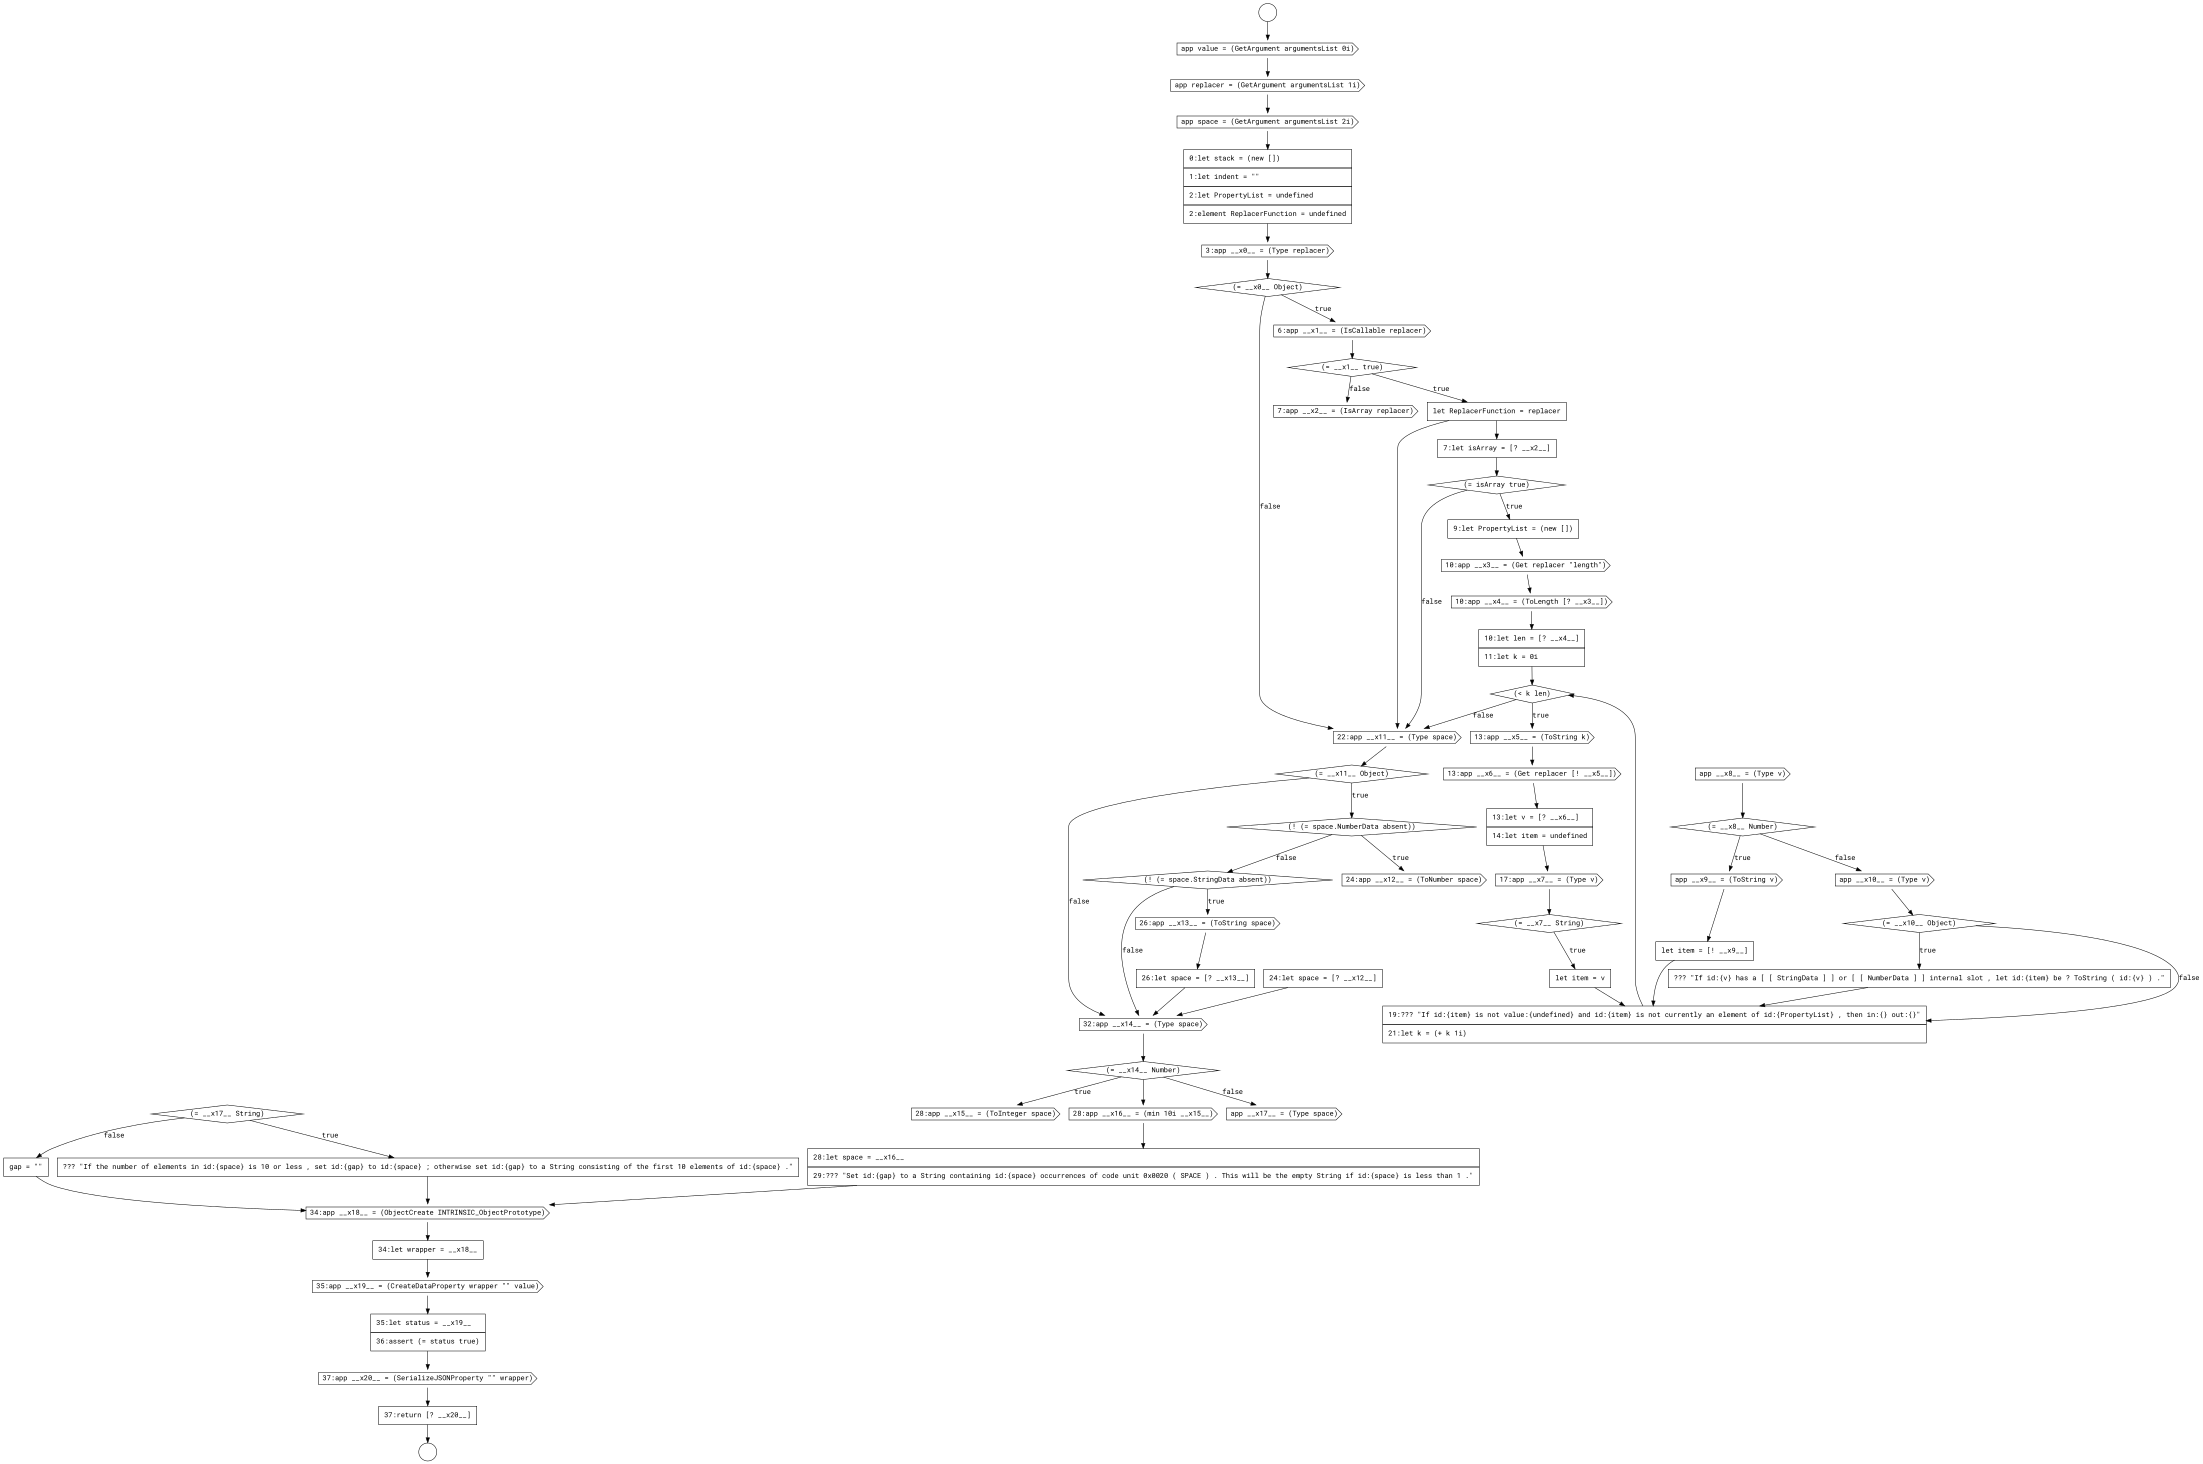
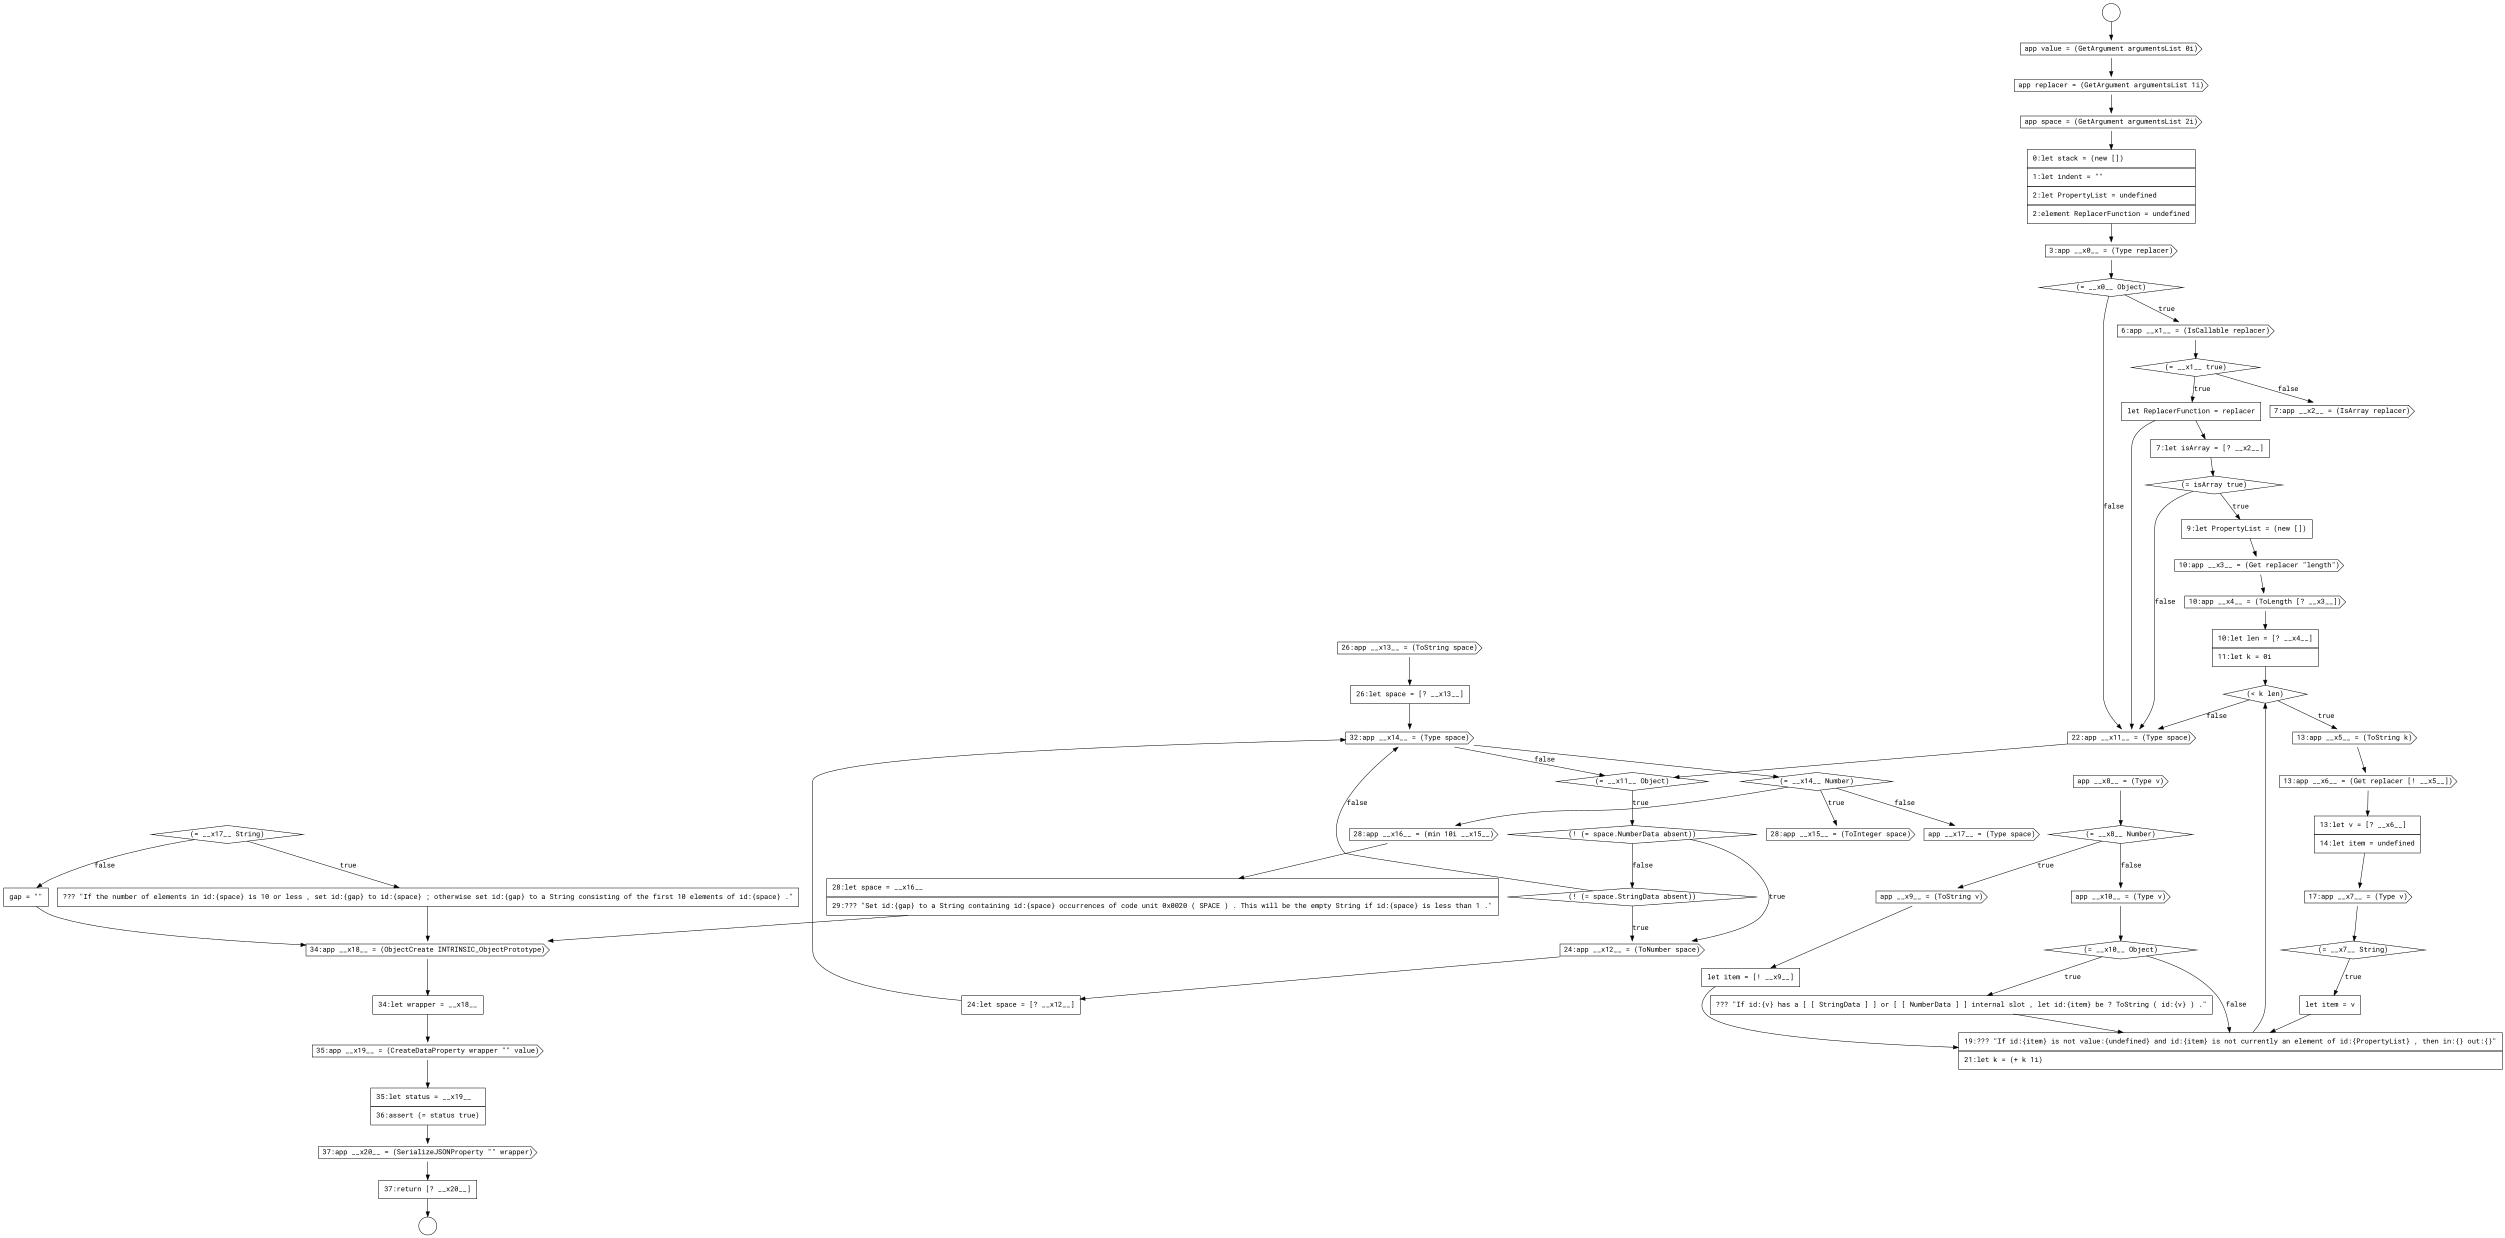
  digraph {
    fontname="Roboto Mono"
    node [color=black fillcolor=white fontname="Roboto Mono" shape=cds style=filled]
    edge [color=black fontname="Roboto Mono"]
    n1 [label=<<font color="black">(= __x17__ String)</font>> shape=diamond]
    n2 [label=<<font color="black">     <table border="0" cellborder="1" cellspacing="0" cellpadding="10">       <tr><td align="left">gap = &quot;&quot;</td></tr>     </table>   </font>> margin=0 shape=none]
    n3 [label=<<font color="black">     <table border="0" cellborder="1" cellspacing="0" cellpadding="10">       <tr><td align="left">??? &quot;If the number of elements in id:{space} is 10 or less , set id:{gap} to id:{space} ; otherwise set id:{gap} to a String consisting of the first 10 elements of id:{space} .&quot;</td></tr>     </table>   </font>> margin=0 shape=none]
    n4 [label=<<font color="black">34:app __x18__ = (ObjectCreate INTRINSIC_ObjectPrototype)</font>>]
    n5 [label=<<font color="black">     <table border="0" cellborder="1" cellspacing="0" cellpadding="10">       <tr><td align="left">19:??? &quot;If id:{item} is not value:{undefined} and id:{item} is not currently an element of id:{PropertyList} , then in:{} out:{}&quot;</td></tr>       <tr><td align="left">21:let k = (+ k 1i)</td></tr>     </table>   </font>> margin=0 shape=none]
    n6 [label=<<font color="black">(&lt; k len)</font>> shape=diamond]
    n7 [label=<<font color="black">22:app __x11__ = (Type space)</font>>]
    n8 [label=<<font color="black">13:app __x5__ = (ToString k)</font>>]
    n9 [label=" " shape=circle]
    n10 [label=<<font color="black">app value = (GetArgument argumentsList 0i)</font>>]
    n11 [label=<<font color="black">app replacer = (GetArgument argumentsList 1i)</font>>]
    n12 [label=<<font color="black">     <table border="0" cellborder="1" cellspacing="0" cellpadding="10">       <tr><td align="left">let item = [! __x9__]</td></tr>     </table>   </font>> margin=0 shape=none]
    n13 [label=<<font color="black">13:app __x6__ = (Get replacer [! __x5__])</font>>]
    n14 [label=<<font color="black">     <table border="0" cellborder="1" cellspacing="0" cellpadding="10">       <tr><td align="left">13:let v = [? __x6__]</td></tr>       <tr><td align="left">14:let item = undefined</td></tr>     </table>   </font>> margin=0 shape=none]
    n15 [label=<<font color="black">17:app __x7__ = (Type v)</font>>]
    n16 [label=<<font color="black">app __x10__ = (Type v)</font>>]
    n17 [label=<<font color="black">(= __x10__ Object)</font>> shape=diamond]
    n18 [label=<<font color="black">     <table border="0" cellborder="1" cellspacing="0" cellpadding="10">       <tr><td align="left">??? &quot;If id:{v} has a [ [ StringData ] ] or [ [ NumberData ] ] internal slot , let id:{item} be ? ToString ( id:{v} ) .&quot;</td></tr>     </table>   </font>> margin=0 shape=none]
    n19 [label=<<font color="black">     <table border="0" cellborder="1" cellspacing="0" cellpadding="10">       <tr><td align="left">let item = v</td></tr>     </table>   </font>> margin=0 shape=none]
    n20 [label=<<font color="black">24:app __x12__ = (ToNumber space)</font>>]
    n21 [label=<<font color="black">     <table border="0" cellborder="1" cellspacing="0" cellpadding="10">       <tr><td align="left">24:let space = [? __x12__]</td></tr>     </table>   </font>> margin=0 shape=none]
    n22 [label=<<font color="black">32:app __x14__ = (Type space)</font>>]
    n23 [label=<<font color="black">     <table border="0" cellborder="1" cellspacing="0" cellpadding="10">       <tr><td align="left">34:let wrapper = __x18__</td></tr>     </table>   </font>> margin=0 shape=none]
    n24 [label=<<font color="black">6:app __x1__ = (IsCallable replacer)</font>>]
    n25 [label=<<font color="black">(= __x1__ true)</font>> shape=diamond]
    n26 [label=<<font color="black">7:app __x2__ = (IsArray replacer)</font>>]
    n27 [label=<<font color="black">     <table border="0" cellborder="1" cellspacing="0" cellpadding="10">       <tr><td align="left">let ReplacerFunction = replacer</td></tr>     </table>   </font>> margin=0 shape=none]
    n28 [label=<<font color="black">     <table border="0" cellborder="1" cellspacing="0" cellpadding="10">       <tr><td align="left">9:let PropertyList = (new [])</td></tr>     </table>   </font>> margin=0 shape=none]
    n29 [label=<<font color="black">10:app __x3__ = (Get replacer &quot;length&quot;)</font>>]
    n30 [label=<<font color="black">10:app __x4__ = (ToLength [? __x3__])</font>>]
    n31 [label=<<font color="black">(! (= space.NumberData absent))</font>> shape=diamond]
    n32 [label=<<font color="black">(! (= space.StringData absent))</font>> shape=diamond]
    n33 [label=<<font color="black">26:app __x13__ = (ToString space)</font>>]
    n34 [label=<<font color="black">     <table border="0" cellborder="1" cellspacing="0" cellpadding="10">       <tr><td align="left">10:let len = [? __x4__]</td></tr>       <tr><td align="left">11:let k = 0i</td></tr>     </table>   </font>> margin=0 shape=none]
    n35 [label=<<font color="black">(= __x7__ String)</font>> shape=diamond]
    n36 [label=<<font color="black">     <table border="0" cellborder="1" cellspacing="0" cellpadding="10">       <tr><td align="left">35:let status = __x19__</td></tr>       <tr><td align="left">36:assert (= status true)</td></tr>     </table>   </font>> margin=0 shape=none]
    n37 [label=<<font color="black">37:app __x20__ = (SerializeJSONProperty &quot;&quot; wrapper)</font>>]
    n38 [label=<<font color="black">     <table border="0" cellborder="1" cellspacing="0" cellpadding="10">       <tr><td align="left">37:return [? __x20__]</td></tr>     </table>   </font>> margin=0 shape=none]
    n39 [label=<<font color="black">     <table border="0" cellborder="1" cellspacing="0" cellpadding="10">       <tr><td align="left">7:let isArray = [? __x2__]</td></tr>     </table>   </font>> margin=0 shape=none]
    n40 [label=<<font color="black">(= isArray true)</font>> shape=diamond]
    n41 [label=<<font color="black">3:app __x0__ = (Type replacer)</font>>]
    n42 [label=<<font color="black">(= __x0__ Object)</font>> shape=diamond]
    n43 [label=<<font color="black">(= __x14__ Number)</font>> shape=diamond]
    n44 [label=<<font color="black">     <table border="0" cellborder="1" cellspacing="0" cellpadding="10">       <tr><td align="left">26:let space = [? __x13__]</td></tr>     </table>   </font>> margin=0 shape=none]
    n45 [label=<<font color="black">28:app __x15__ = (ToInteger space)</font>>]
    n46 [label=<<font color="black">28:app __x16__ = (min 10i __x15__)</font>>]
    n47 [label=<<font color="black">     <table border="0" cellborder="1" cellspacing="0" cellpadding="10">       <tr><td align="left">28:let space = __x16__</td></tr>       <tr><td align="left">29:??? &quot;Set id:{gap} to a String containing id:{space} occurrences of code unit 0x0020 ( SPACE ) . This will be the empty String if id:{space} is less than 1 .&quot;</td></tr>     </table>   </font>> margin=0 shape=none]
    n48 [label=<<font color="black">35:app __x19__ = (CreateDataProperty wrapper &quot;&quot; value)</font>>]
    n49 [label=<<font color="black">     <table border="0" cellborder="1" cellspacing="0" cellpadding="10">       <tr><td align="left">0:let stack = (new [])</td></tr>       <tr><td align="left">1:let indent = &quot;&quot;</td></tr>       <tr><td align="left">2:let PropertyList = undefined</td></tr>       <tr><td align="left">2:element ReplacerFunction = undefined</td></tr>     </table>   </font>> margin=0 shape=none]
    n50 [label=<<font color="black">(= __x11__ Object)</font>> shape=diamond]
    n51 [label=" " shape=circle]
    n52 [label=<<font color="black">app __x17__ = (Type space)</font>>]
    n53 [label=<<font color="black">app space = (GetArgument argumentsList 2i)</font>>]
    n54 [label=<<font color="black">(= __x8__ Number)</font>> shape=diamond]
    n55 [label=<<font color="black">app __x9__ = (ToString v)</font>>]
    n56 [label=<<font color="black">app __x8__ = (Type v)</font>>]
    n1 -> n2 [label=<<font color="black">false</font>>]
    n1 -> n3 [label=<<font color="black">true</font>>]
    n2 -> n4
    n3 -> n4
    n4 -> n23
    n5 -> n6
    n6 -> n7 [label=<<font color="black">false</font>>]
    n6 -> n8 [label=<<font color="black">true</font>>]
    n7 -> n50
    n8 -> n13
    n9 -> n10
    n10 -> n11
    n11 -> n53
    n12 -> n5
    n13 -> n14
    n14 -> n15
    n15 -> n35
    n16 -> n17
    n17 -> n5 [label=<<font color="black">false</font>>]
    n17 -> n18 [label=<<font color="black">true</font>>]
    n18 -> n5
    n19 -> n5
+   n20 -> n21
    n21 -> n22
    n22 -> n43
    n23 -> n48
    n24 -> n25
    n25 -> n26 [label=<<font color="black">false</font>>]
    n25 -> n27 [label=<<font color="black">true</font>>]
    n27 -> n7
    n27 -> n39
    n28 -> n29
    n29 -> n30
    n30 -> n34
    n31 -> n20 [label=<<font color="black">true</font>>]
    n31 -> n32 [label=<<font color="black">false</font>>]
    n32 -> n22 [label=<<font color="black">false</font>>]
-   n32 -> n33 [label=<<font color="black">true</font>>]
+   n32 -> n20 [label=<<font color="black">true</font>>]
    n33 -> n44
    n34 -> n6
    n35 -> n19 [label=<<font color="black">true</font>>]
    n36 -> n37
    n37 -> n38
    n38 -> n51
    n39 -> n40
    n40 -> n7 [label=<<font color="black">false</font>>]
    n40 -> n28 [label=<<font color="black">true</font>>]
    n41 -> n42
    n42 -> n7 [label=<<font color="black">false</font>>]
    n42 -> n24 [label=<<font color="black">true</font>>]
    n43 -> n45 [label=<<font color="black">true</font>>]
    n43 -> n46
    n43 -> n52 [label=<<font color="black">false</font>>]
    n44 -> n22
    n46 -> n47
    n47 -> n4
    n48 -> n36
    n49 -> n41
-   n50 -> n22 [label=<<font color="black">false</font>>]
+   n22 -> n50 [label=<<font color="black">false</font>>]
    n50 -> n31 [label=<<font color="black">true</font>>]
    n53 -> n49
    n54 -> n16 [label=<<font color="black">false</font>>]
    n54 -> n55 [label=<<font color="black">true</font>>]
    n55 -> n12
    n56 -> n54
  }
